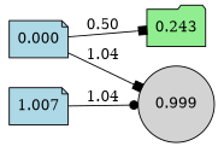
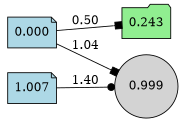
  digraph {
    rankdir=LR
    node [fillcolor=lightblue shape=note style=filled]
    edge [arrowhead=box]
    n1 [label=0.000]
    n2 [fillcolor=lightgreen label=0.243 shape=folder]
    n3 [fillcolor=lightgray label=0.999 shape=circle]
    n4 [label=1.007]
    n1 -> n2 [label=0.50]
    n1 -> n3 [label=1.04]
-   n4 -> n3 [arrowhead=dot label=1.04]
+   n4 -> n3 [arrowhead=dot label=1.40]
  }
